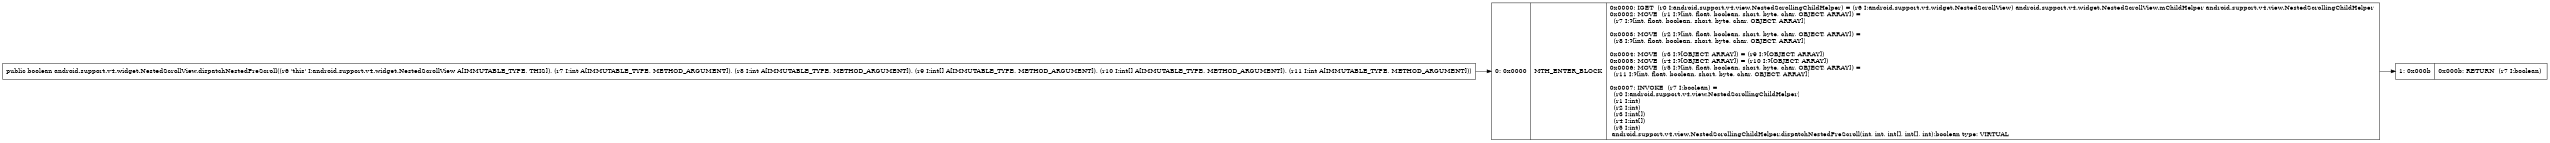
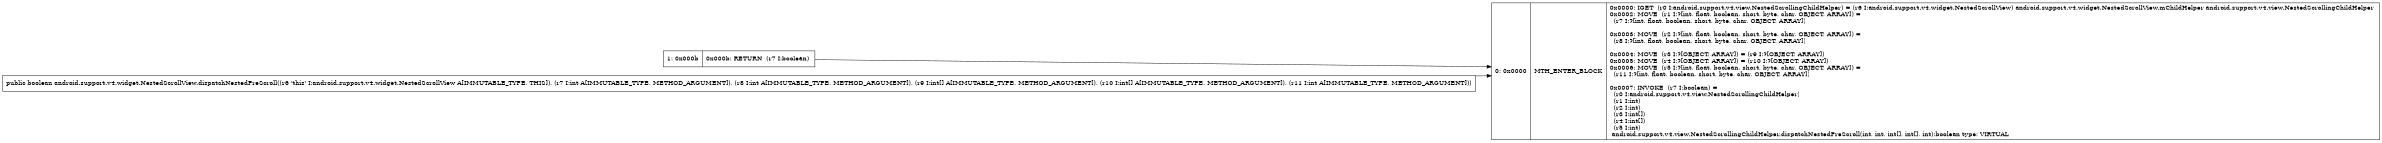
  digraph {
    rankdir=LR
    node [shape=record]
    n1 [label="{0\:\ 0x0000|MTH_ENTER_BLOCK\l|0x0000: IGET  (r0 I:android.support.v4.view.NestedScrollingChildHelper) = (r6 I:android.support.v4.widget.NestedScrollView) android.support.v4.widget.NestedScrollView.mChildHelper android.support.v4.view.NestedScrollingChildHelper \l0x0002: MOVE  (r1 I:?[int, float, boolean, short, byte, char, OBJECT, ARRAY]) = \l  (r7 I:?[int, float, boolean, short, byte, char, OBJECT, ARRAY])\l \l0x0003: MOVE  (r2 I:?[int, float, boolean, short, byte, char, OBJECT, ARRAY]) = \l  (r8 I:?[int, float, boolean, short, byte, char, OBJECT, ARRAY])\l \l0x0004: MOVE  (r3 I:?[OBJECT, ARRAY]) = (r9 I:?[OBJECT, ARRAY]) \l0x0005: MOVE  (r4 I:?[OBJECT, ARRAY]) = (r10 I:?[OBJECT, ARRAY]) \l0x0006: MOVE  (r5 I:?[int, float, boolean, short, byte, char, OBJECT, ARRAY]) = \l  (r11 I:?[int, float, boolean, short, byte, char, OBJECT, ARRAY])\l \l0x0007: INVOKE  (r7 I:boolean) = \l  (r0 I:android.support.v4.view.NestedScrollingChildHelper)\l  (r1 I:int)\l  (r2 I:int)\l  (r3 I:int[])\l  (r4 I:int[])\l  (r5 I:int)\l android.support.v4.view.NestedScrollingChildHelper.dispatchNestedPreScroll(int, int, int[], int[], int):boolean type: VIRTUAL \l}"]
    n2 [label="{1\:\ 0x000b|0x000b: RETURN  (r7 I:boolean) \l}"]
    n3 [label="{public boolean android.support.v4.widget.NestedScrollView.dispatchNestedPreScroll((r6 'this' I:android.support.v4.widget.NestedScrollView A[IMMUTABLE_TYPE, THIS]), (r7 I:int A[IMMUTABLE_TYPE, METHOD_ARGUMENT]), (r8 I:int A[IMMUTABLE_TYPE, METHOD_ARGUMENT]), (r9 I:int[] A[IMMUTABLE_TYPE, METHOD_ARGUMENT]), (r10 I:int[] A[IMMUTABLE_TYPE, METHOD_ARGUMENT]), (r11 I:int A[IMMUTABLE_TYPE, METHOD_ARGUMENT])) }"]
-   n1 -> n2
+   n2 -> n1
    n3 -> n1
  }
